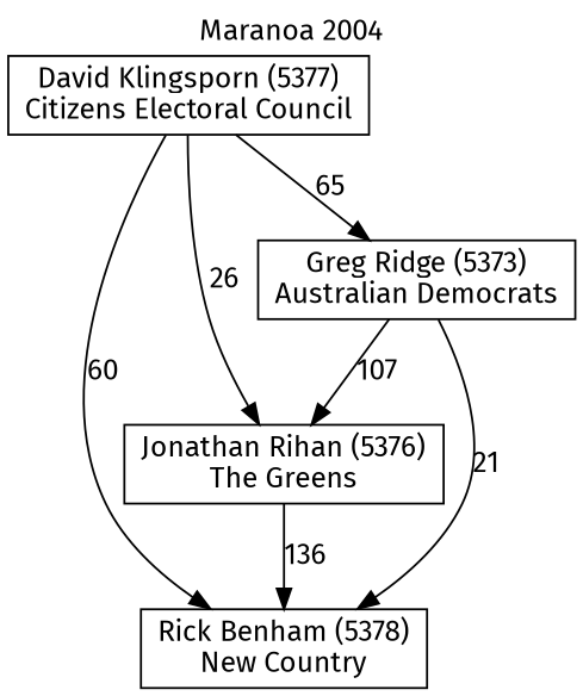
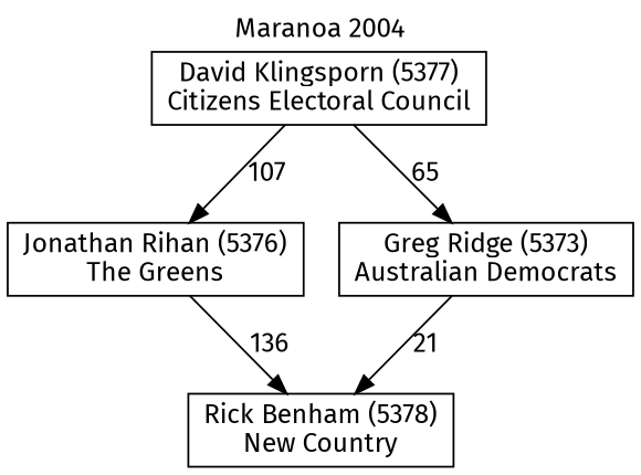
  digraph {
    fontname="Fira Sans"
    label="Maranoa 2004"
    labelloc=t
    mclimit=10
    node [fontname="Fira Sans" shape=box]
    edge [fontname="Fira Sans"]
    n1 [label="Rick Benham (5378)\nNew Country"]
    n2 [label="Jonathan Rihan (5376)\nThe Greens"]
    n3 [label="Greg Ridge (5373)\nAustralian Democrats"]
    n4 [label="David Klingsporn (5377)\nCitizens Electoral Council"]
    n2 -> n1 [label=136]
    n3 -> n1 [label=21]
-   n3 -> n2 [label=107]
-   n4 -> n1 [label=60]
-   n4 -> n2 [label=26]
+   n4 -> n2 [label=107]
    n4 -> n3 [label=65]
  }
